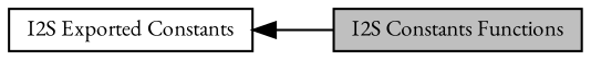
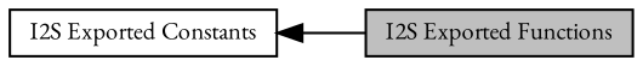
  digraph {
    rankdir=LR
    fontname="EB Garamond"
    node [color=black fontname="EB Garamond" fontsize=10 shape=box style=filled]
    n1 [fillcolor=white height=0.2 label="I2S Exported Constants" width=0.4]
-   n2 [fillcolor=grey75 fontcolor=black height=0.2 label="I2S Constants Functions" width=0.4]
+   n2 [fillcolor=grey75 fontcolor=black height=0.2 label="I2S Exported Functions" width=0.4]
    n1 -> n2 [dir=back fontname="EB Garamond" fontsize=10 labelfontname=Helvetica labelfontsize=10 shape=plaintext style=solid]
  }
